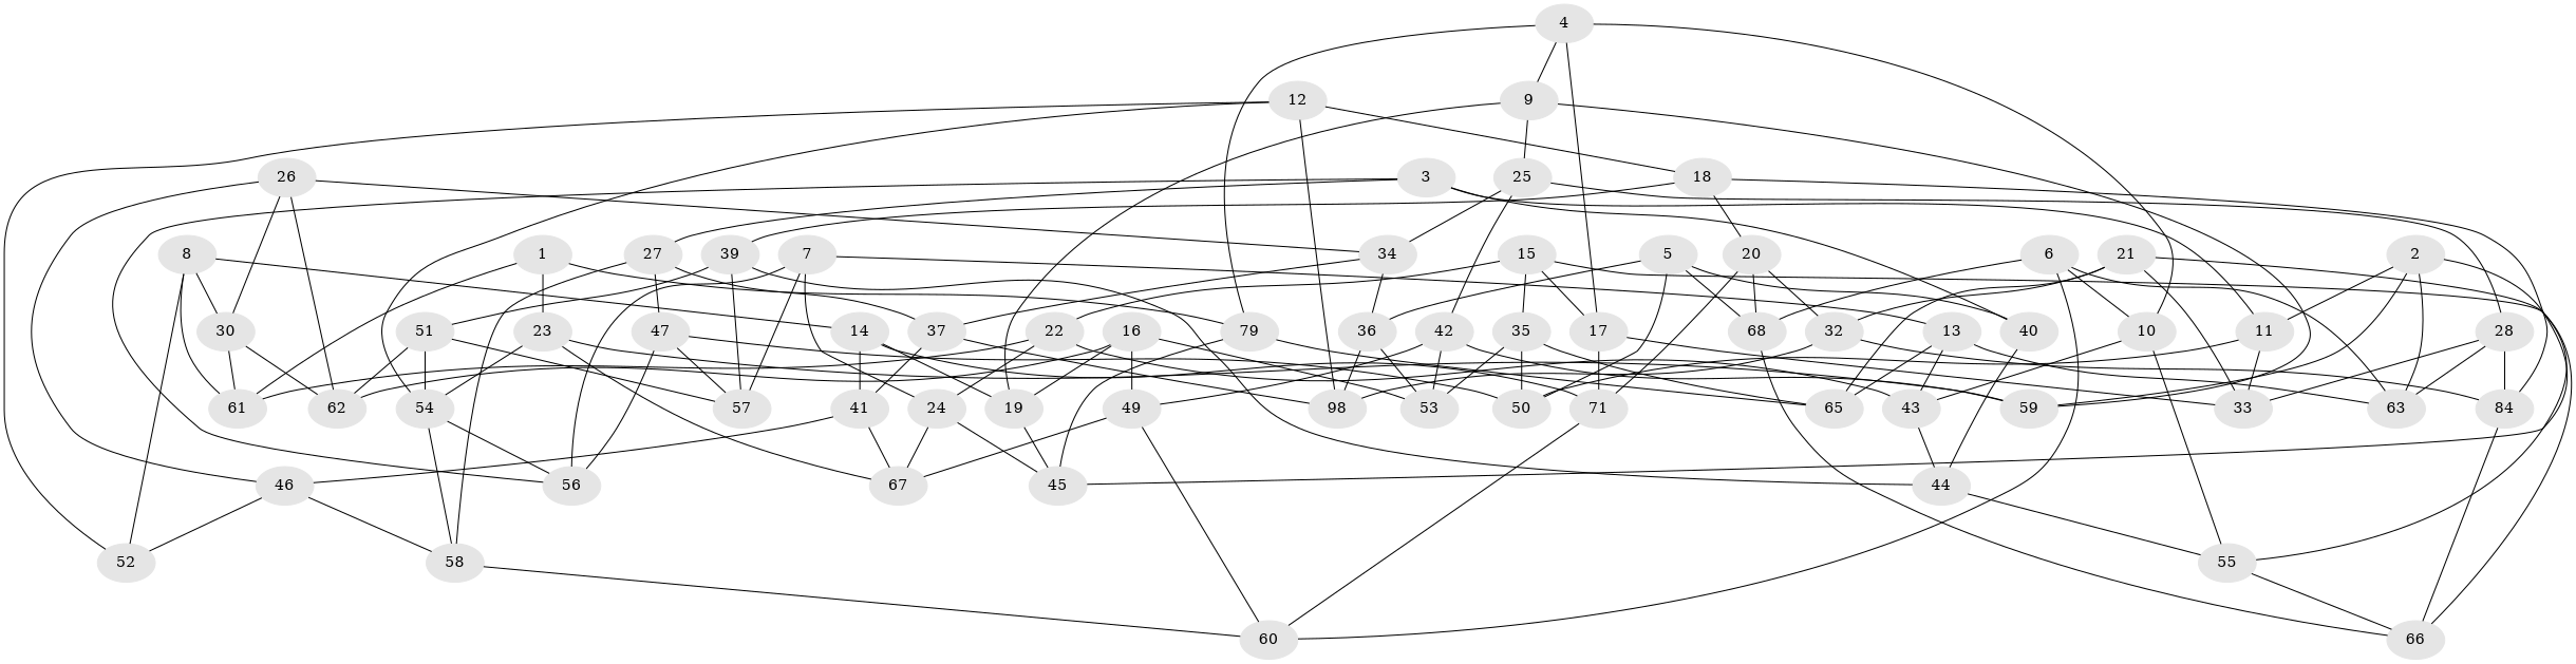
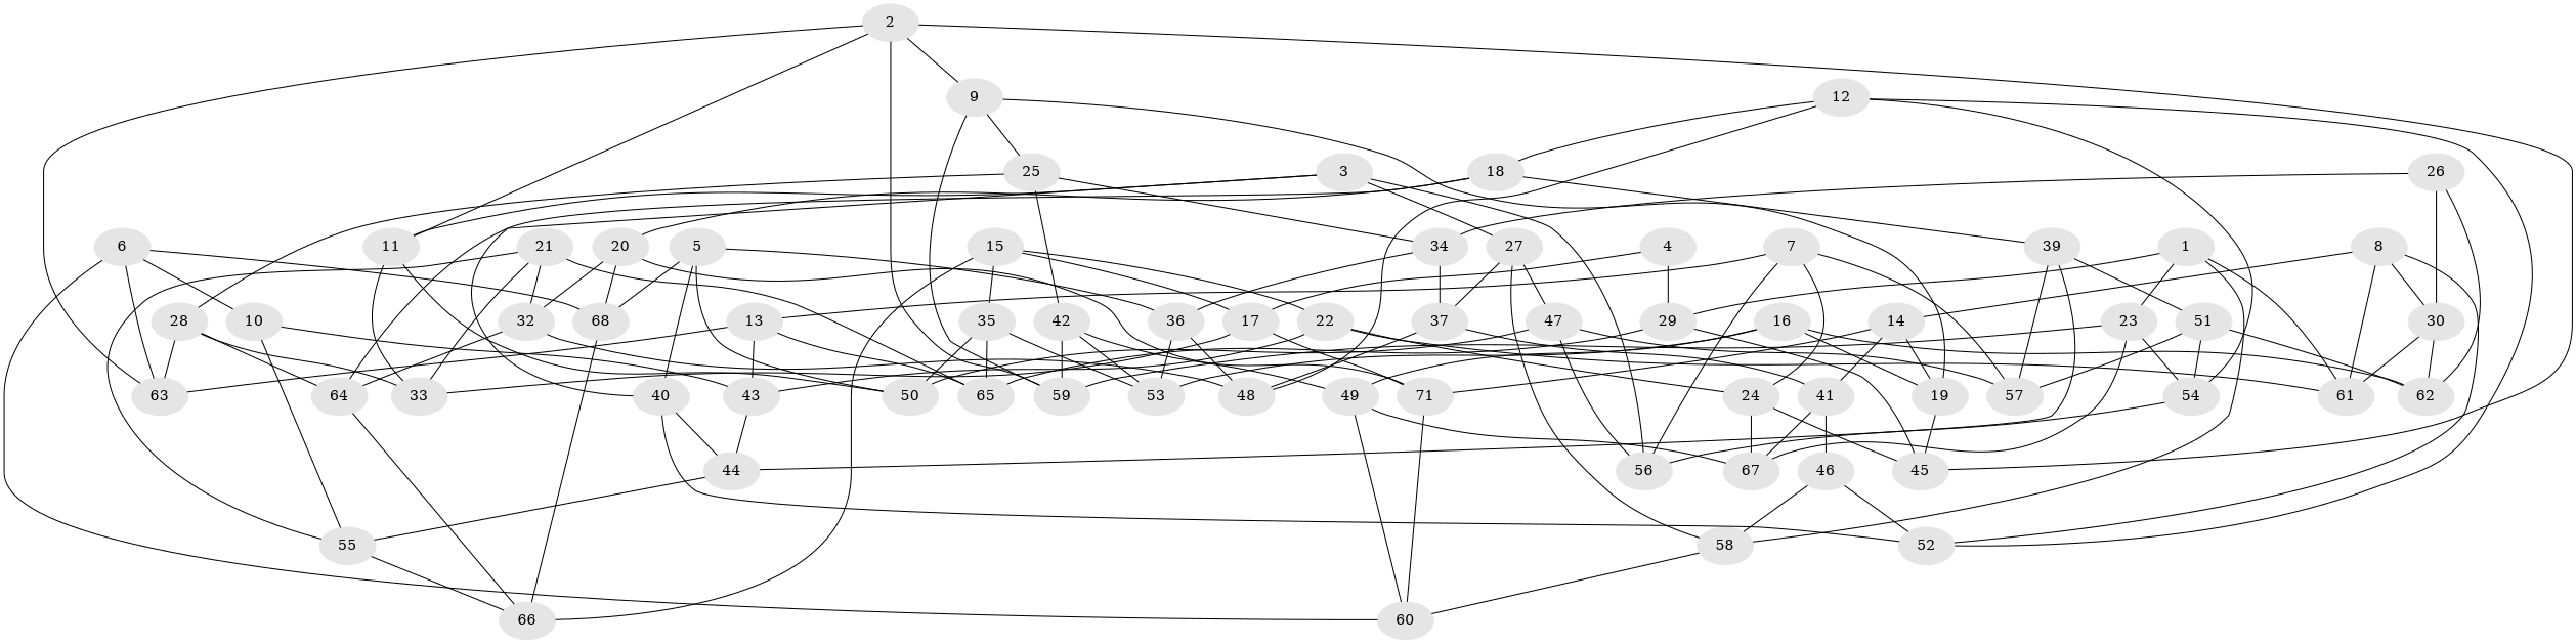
  graph {
    node [color=gray90 style=filled]
    1
    23
-   29 [label=79]
+   29
    58
    61
    59
    54
    67
    45
    65
    60
    2
    11
    63
    50
    33
    3
    27
    40
    56
    37
    47
    52
    44
    4
    9
    10
    17
    19
    25
    43
    55
    n33 [label=71]
    5
    36
    n36 [label=68]
-   48 [label=98]
+   48
    53
    66
    6
    7
    13
    24
    57
    8
    14
    30
    41
    62
    28
    34
    42
    12
    18
    20
    39
-   64 [label=84]
+   64
    46
    15
    22
    35
    16
    49
    32
    51
    21
    26
    1 -- 23
    1 -- 29
-   54 -- 58
+   1 -- 58
    1 -- 61
    23 -- 59
    23 -- 54
    23 -- 67
    29 -- 45
    29 -- 65
    58 -- 60
    54 -- 56
    2 -- 59
    2 -- 45
    2 -- 11
    2 -- 63
    11 -- 50
    11 -- 33
    3 -- 11
    3 -- 27
    3 -- 40
    3 -- 56
    27 -- 58
    27 -- 37
    27 -- 47
+   40 -- 52
    40 -- 44
    37 -- 48
    37 -- 41
    47 -- 50
    47 -- 56
    47 -- 57
    44 -- 55
    4 -- 29
-   4 -- 9
-   4 -- 10
+   2 -- 9
    4 -- 17
    9 -- 59
    9 -- 19
    9 -- 25
    10 -- 43
    10 -- 55
    17 -- 33
    17 -- n33
    19 -- 45
    25 -- 28
    25 -- 34
    25 -- 42
    43 -- 44
    55 -- 66
    n33 -- 60
    5 -- 50
    5 -- 40
    5 -- 36
    5 -- n36
    36 -- 48
    36 -- 53
    n36 -- 66
    6 -- 60
    6 -- 63
    6 -- 10
    6 -- n36
    7 -- 56
    7 -- 13
    7 -- 24
    7 -- 57
    13 -- 65
    13 -- 63
    13 -- 43
    24 -- 67
    24 -- 45
    8 -- 61
    8 -- 52
    8 -- 14
    8 -- 30
    14 -- 19
    14 -- n33
    14 -- 41
    30 -- 61
    30 -- 62
    41 -- 67
    41 -- 46
    28 -- 63
    28 -- 33
    28 -- 64
    34 -- 37
    34 -- 36
    42 -- 59
    42 -- 53
    42 -- 49
    12 -- 54
    12 -- 52
    12 -- 48
    12 -- 18
    18 -- 20
    18 -- 39
    18 -- 64
    20 -- n33
    20 -- n36
    20 -- 32
    39 -- 44
    39 -- 57
    39 -- 51
    64 -- 66
    46 -- 58
    46 -- 52
    15 -- 17
    15 -- 66
    15 -- 22
    15 -- 35
    22 -- 61
    22 -- 43
    22 -- 24
    35 -- 65
    35 -- 50
    35 -- 53
    16 -- 19
    16 -- 53
    16 -- 62
    16 -- 49
    49 -- 67
    49 -- 60
    32 -- 48
    32 -- 64
    51 -- 54
    51 -- 57
    51 -- 62
    21 -- 65
    21 -- 33
    21 -- 55
    21 -- 32
    26 -- 30
    26 -- 62
    26 -- 34
-   26 -- 46
  }
